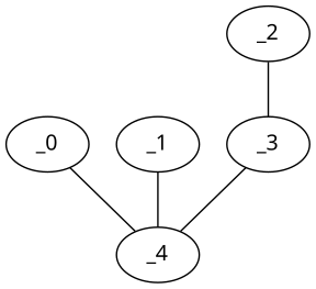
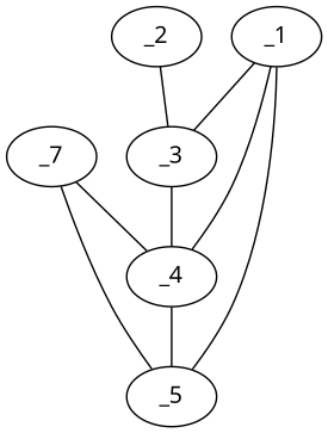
  graph {
    fontname="Noto Sans"
    node [fontname="Noto Sans"]
    edge [fontname="Noto Sans" valence=2]
-   _0 [x=68 y=52]
+   _0 [x=68 y=52 label=_7]
    _4 [x=78 y=19]
+   _5 [x=83 y=16]
    _1 [x=69 y=8]
    _3 [x=74 y=2]
    _2 [x=70 y=4]
    _0 -- _4
+   _0 -- _5 [valence=1]
+   _4 -- _5 [valence=1]
    _1 -- _4
+   _1 -- _5
+   _1 -- _3
    _3 -- _4 [valence=1]
    _2 -- _3 [valence=1]
  }
